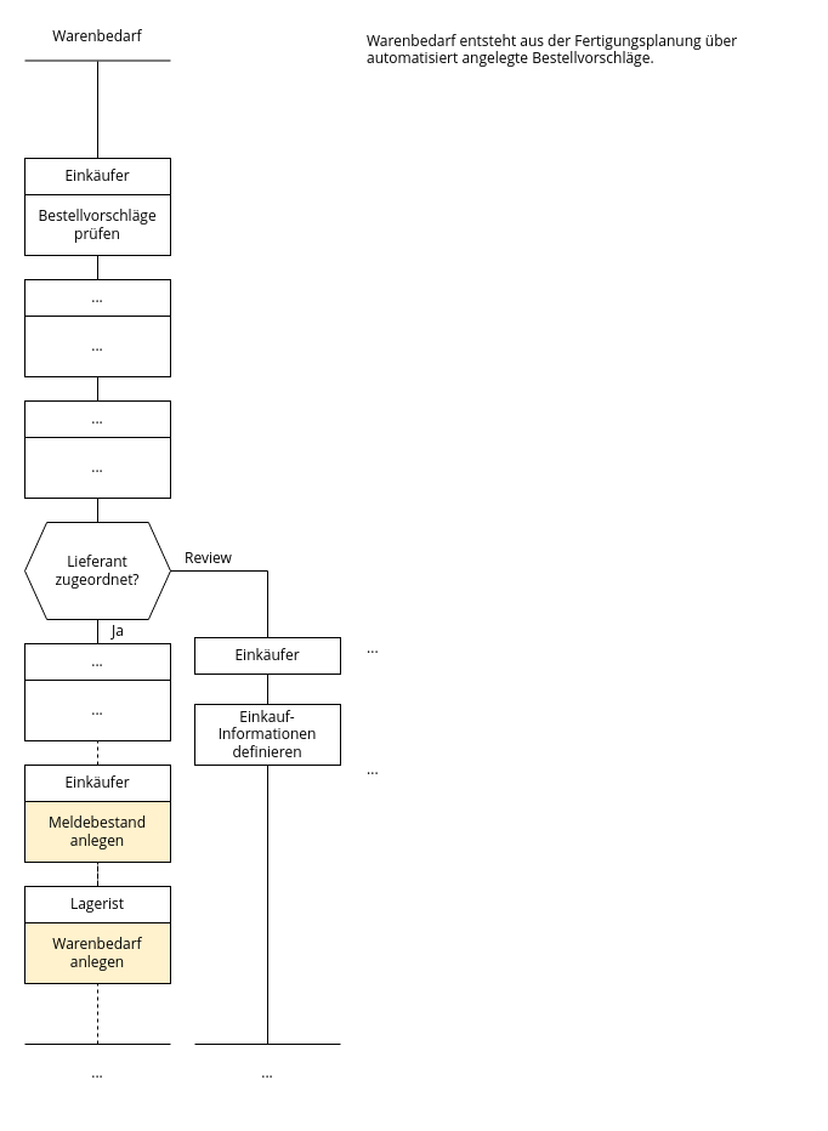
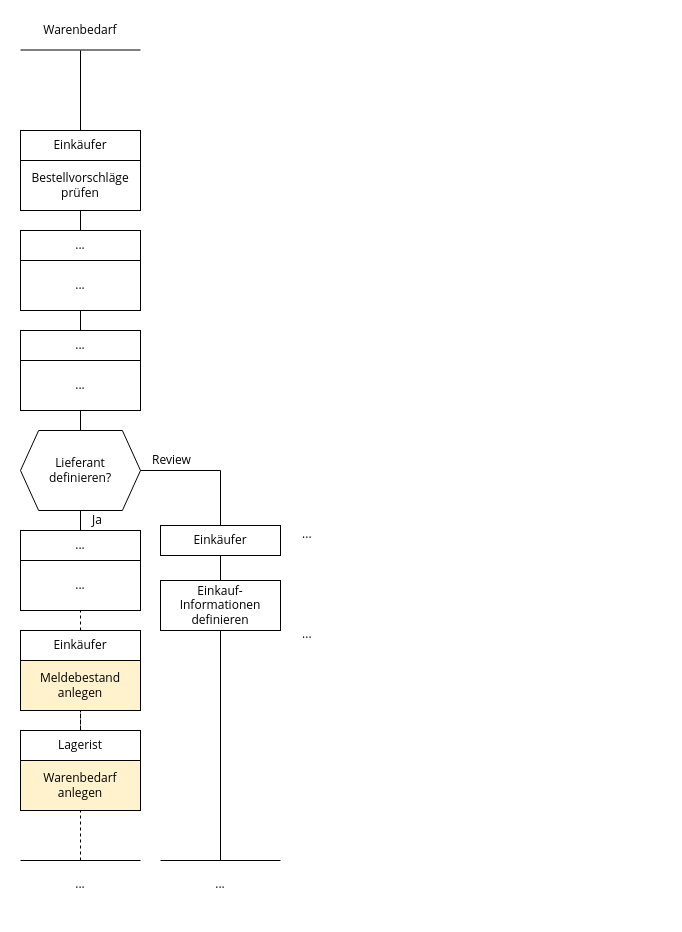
  <mxCell id="0" />
  <mxCell id="1" parent="0" />
  <mxCell id="2" value="" style="rounded=0;whiteSpace=wrap;html=1;align=left;horizontal=1;verticalAlign=top;strokeColor=none;fontFamily=Open Sans;" parent="1" vertex="1"><mxGeometry x="300" y="120" width="360" height="100" as="geometry" /></mxCell>
  <mxCell id="3" value="" style="endArrow=none;html=1;fontFamily=Open Sans;" parent="1" edge="1"><mxGeometry width="50" height="50" relative="1" as="geometry"><mxPoint x="20" y="49.5" as="sourcePoint" /><mxPoint x="140" y="49.5" as="targetPoint" /></mxGeometry></mxCell>
  <mxCell id="4" value="&lt;span style=&quot;text-align: left&quot;&gt;Warenbedarf&lt;/span&gt;" style="text;html=1;strokeColor=none;fillColor=none;align=center;verticalAlign=middle;whiteSpace=wrap;rounded=0;fontFamily=Open Sans;" parent="1" vertex="1"><mxGeometry x="20" y="20" width="120" height="20" as="geometry" /></mxCell>
  <mxCell id="5" value="" style="endArrow=none;html=1;fontFamily=Open Sans;" parent="1" edge="1"><mxGeometry width="50" height="50" relative="1" as="geometry"><mxPoint x="80" y="130" as="sourcePoint" /><mxPoint x="80" y="50" as="targetPoint" /></mxGeometry></mxCell>
  <mxCell id="6" value="" style="verticalLabelPosition=bottom;verticalAlign=top;html=1;shape=hexagon;perimeter=hexagonPerimeter2;arcSize=6;size=0.151;fontFamily=Open Sans;" parent="1" vertex="1"><mxGeometry x="20" y="430" width="120" height="80" as="geometry" /></mxCell>
- <mxCell id="7" value="Lieferant zugeordnet?" style="text;html=1;strokeColor=none;fillColor=none;align=center;verticalAlign=middle;whiteSpace=wrap;rounded=0;fontFamily=Open Sans;spacingLeft=4;spacingRight=4;" parent="1" vertex="1"><mxGeometry x="20" y="430" width="120" height="80" as="geometry" /></mxCell>
+ <mxCell id="7" value="Lieferant definieren?" style="text;html=1;strokeColor=none;fillColor=none;align=center;verticalAlign=middle;whiteSpace=wrap;rounded=0;fontFamily=Open Sans;spacingLeft=4;spacingRight=4;" parent="1" vertex="1"><mxGeometry x="20" y="430" width="120" height="80" as="geometry" /></mxCell>
  <mxCell id="8" value="" style="endArrow=none;html=1;fontFamily=Open Sans;" parent="1" edge="1"><mxGeometry width="50" height="50" relative="1" as="geometry"><mxPoint x="80" y="230" as="sourcePoint" /><mxPoint x="80" y="210" as="targetPoint" /></mxGeometry></mxCell>
  <mxCell id="9" value="" style="endArrow=none;html=1;exitX=0.5;exitY=0;exitDx=0;exitDy=0;entryX=0.5;entryY=1;entryDx=0;entryDy=0;fontFamily=Open Sans;" parent="1" target="7" edge="1"><mxGeometry width="50" height="50" relative="1" as="geometry"><mxPoint x="80" y="541" as="sourcePoint" /><mxPoint x="380" y="548" as="targetPoint" /></mxGeometry></mxCell>
  <mxCell id="10" value="Bestellvorschläge prüfen" style="rounded=0;whiteSpace=wrap;html=1;fontFamily=Open Sans;" parent="1" vertex="1"><mxGeometry x="20" y="160" width="120" height="50" as="geometry" /></mxCell>
  <mxCell id="11" value="Einkäufer" style="rounded=0;whiteSpace=wrap;html=1;fontFamily=Open Sans;" parent="1" vertex="1"><mxGeometry x="20" y="130" width="120" height="30" as="geometry" /></mxCell>
- <mxCell id="12" value="Warenbedarf entsteht aus der Fertigungsplanung über automatisiert angelegte Bestellvorschläge." style="rounded=0;whiteSpace=wrap;html=1;align=left;horizontal=1;verticalAlign=top;strokeColor=none;fontFamily=Open Sans;" parent="1" vertex="1"><mxGeometry x="300" y="20" width="360" height="100" as="geometry" /></mxCell>
  <mxCell id="13" value="" style="endArrow=none;html=1;fontFamily=Open Sans;" parent="1" edge="1"><mxGeometry width="50" height="50" relative="1" as="geometry"><mxPoint x="80" y="330" as="sourcePoint" /><mxPoint x="80" y="310" as="targetPoint" /></mxGeometry></mxCell>
  <mxCell id="14" value="&lt;div&gt;&lt;br&gt;&lt;/div&gt;" style="rounded=0;whiteSpace=wrap;html=1;align=left;horizontal=1;verticalAlign=top;strokeColor=none;fontFamily=Open Sans;" parent="1" vertex="1"><mxGeometry x="300" y="220" width="360" height="100" as="geometry" /></mxCell>
  <mxCell id="15" value="" style="endArrow=none;html=1;fontFamily=Open Sans;" parent="1" edge="1"><mxGeometry width="50" height="50" relative="1" as="geometry"><mxPoint x="80" y="330" as="sourcePoint" /><mxPoint x="80" y="310" as="targetPoint" /></mxGeometry></mxCell>
  <mxCell id="16" value="..." style="rounded=0;whiteSpace=wrap;html=1;fontFamily=Open Sans;" parent="1" vertex="1"><mxGeometry x="20" y="360" width="120" height="50" as="geometry" /></mxCell>
  <mxCell id="17" value="..." style="rounded=0;whiteSpace=wrap;html=1;fontFamily=Open Sans;" parent="1" vertex="1"><mxGeometry x="20" y="330" width="120" height="30" as="geometry" /></mxCell>
  <mxCell id="18" value="..." style="rounded=0;whiteSpace=wrap;html=1;fontFamily=Open Sans;" parent="1" vertex="1"><mxGeometry x="20" y="560" width="120" height="50" as="geometry" /></mxCell>
  <mxCell id="19" value="..." style="rounded=0;whiteSpace=wrap;html=1;fontFamily=Open Sans;" parent="1" vertex="1"><mxGeometry x="20" y="530" width="120" height="30" as="geometry" /></mxCell>
  <mxCell id="20" value="..." style="text;html=1;strokeColor=none;fillColor=none;align=center;verticalAlign=top;whiteSpace=wrap;rounded=0;fontFamily=Open Sans;spacing=2;" parent="1" vertex="1"><mxGeometry x="20" y="870" width="120" height="40" as="geometry" /></mxCell>
  <mxCell id="21" value="" style="endArrow=none;html=1;fontFamily=Open Sans;" parent="1" edge="1"><mxGeometry width="50" height="50" relative="1" as="geometry"><mxPoint x="20" y="860" as="sourcePoint" /><mxPoint x="140" y="860" as="targetPoint" /></mxGeometry></mxCell>
  <mxCell id="22" value="" style="endArrow=none;html=1;entryX=0.5;entryY=1;entryDx=0;entryDy=0;fontFamily=Open Sans;exitX=0.5;exitY=0;exitDx=0;exitDy=0;dashed=1;" parent="1" source="33" target="18" edge="1"><mxGeometry width="50" height="50" relative="1" as="geometry"><mxPoint x="80" y="640" as="sourcePoint" /><mxPoint x="180" y="600" as="targetPoint" /></mxGeometry></mxCell>
  <mxCell id="23" value="..." style="text;html=1;strokeColor=none;fillColor=none;align=center;verticalAlign=top;whiteSpace=wrap;rounded=0;fontFamily=Open Sans;" parent="1" vertex="1"><mxGeometry x="160" y="870" width="120" height="40" as="geometry" /></mxCell>
  <mxCell id="24" value="" style="endArrow=none;html=1;fontFamily=Open Sans;" parent="1" edge="1"><mxGeometry width="50" height="50" relative="1" as="geometry"><mxPoint x="160" y="860" as="sourcePoint" /><mxPoint x="280" y="860" as="targetPoint" /></mxGeometry></mxCell>
  <mxCell id="25" value="" style="edgeStyle=orthogonalEdgeStyle;rounded=0;orthogonalLoop=1;jettySize=auto;html=1;strokeColor=none;startArrow=none;startFill=0;fontFamily=Open Sans;" parent="1" target="26" edge="1"><mxGeometry relative="1" as="geometry"><mxPoint x="340" y="460" as="sourcePoint" /></mxGeometry></mxCell>
  <mxCell id="26" value="Review" style="text;html=1;strokeColor=none;fillColor=none;align=left;verticalAlign=middle;whiteSpace=wrap;rounded=0;fontFamily=Open Sans;" parent="1" vertex="1"><mxGeometry x="150" y="450" width="70" height="20" as="geometry" /></mxCell>
  <mxCell id="27" value="Ja" style="text;html=1;strokeColor=none;fillColor=none;align=left;verticalAlign=middle;whiteSpace=wrap;rounded=0;fontFamily=Open Sans;" parent="1" vertex="1"><mxGeometry x="90" y="510" width="70" height="20" as="geometry" /></mxCell>
  <mxCell id="28" value="" style="endArrow=none;html=1;edgeStyle=orthogonalEdgeStyle;entryX=1;entryY=0.5;entryDx=0;entryDy=0;rounded=0;fontFamily=Open Sans;" parent="1" target="7" edge="1"><mxGeometry width="50" height="50" relative="1" as="geometry"><mxPoint x="220" y="860" as="sourcePoint" /><mxPoint x="320" y="610" as="targetPoint" /><Array as="points"><mxPoint x="220" y="470" /></Array></mxGeometry></mxCell>
  <mxCell id="29" value="..." style="rounded=0;whiteSpace=wrap;html=1;align=left;horizontal=1;verticalAlign=top;strokeColor=none;fontFamily=Open Sans;" parent="1" vertex="1"><mxGeometry x="300" y="520" width="360" height="100" as="geometry" /></mxCell>
  <mxCell id="30" value="" style="endArrow=none;html=1;entryX=0.5;entryY=1;entryDx=0;entryDy=0;" parent="1" source="7" target="16" edge="1"><mxGeometry width="50" height="50" relative="1" as="geometry"><mxPoint x="330" y="510" as="sourcePoint" /><mxPoint x="380" y="460" as="targetPoint" /></mxGeometry></mxCell>
  <mxCell id="31" value="" style="endArrow=none;dashed=1;html=1;" parent="1" edge="1"><mxGeometry width="50" height="50" relative="1" as="geometry"><mxPoint x="80" y="860" as="sourcePoint" /><mxPoint x="80" y="680" as="targetPoint" /></mxGeometry></mxCell>
  <mxCell id="32" value="Meldebestand anlegen" style="rounded=0;whiteSpace=wrap;html=1;fillColor=#fff2cc;strokeColor=#000000;fontFamily=Open Sans;" parent="1" vertex="1"><mxGeometry x="20" y="660" width="120" height="50" as="geometry" /></mxCell>
  <mxCell id="33" value="Einkäufer" style="rounded=0;whiteSpace=wrap;html=1;fontFamily=Open Sans;" parent="1" vertex="1"><mxGeometry x="20" y="630" width="120" height="30" as="geometry" /></mxCell>
  <mxCell id="34" value="..." style="rounded=0;whiteSpace=wrap;html=1;align=left;horizontal=1;verticalAlign=top;strokeColor=none;fontFamily=Open Sans;" parent="1" vertex="1"><mxGeometry x="300" y="620" width="360" height="100" as="geometry" /></mxCell>
  <mxCell id="35" value="" style="endArrow=none;html=1;entryX=0.5;entryY=1;entryDx=0;entryDy=0;fontFamily=Open Sans;exitX=0.5;exitY=0;exitDx=0;exitDy=0;dashed=1;" parent="1" source="37" edge="1"><mxGeometry width="50" height="50" relative="1" as="geometry"><mxPoint x="80" y="740" as="sourcePoint" /><mxPoint x="80" y="710" as="targetPoint" /></mxGeometry></mxCell>
  <mxCell id="36" value="Warenbedarf anlegen" style="rounded=0;whiteSpace=wrap;html=1;fillColor=#fff2cc;strokeColor=#000000;fontFamily=Open Sans;" parent="1" vertex="1"><mxGeometry x="20" y="760" width="120" height="50" as="geometry" /></mxCell>
  <mxCell id="37" value="Lagerist" style="rounded=0;whiteSpace=wrap;html=1;fontFamily=Open Sans;" parent="1" vertex="1"><mxGeometry x="20" y="730" width="120" height="30" as="geometry" /></mxCell>
  <mxCell id="38" value="" style="endArrow=none;html=1;fontFamily=Open Sans;" edge="1" parent="1"><mxGeometry width="50" height="50" relative="1" as="geometry"><mxPoint x="80" y="230" as="sourcePoint" /><mxPoint x="80" y="210" as="targetPoint" /></mxGeometry></mxCell>
  <mxCell id="39" value="" style="endArrow=none;html=1;fontFamily=Open Sans;" edge="1" parent="1"><mxGeometry width="50" height="50" relative="1" as="geometry"><mxPoint x="80" y="230" as="sourcePoint" /><mxPoint x="80" y="210" as="targetPoint" /></mxGeometry></mxCell>
  <mxCell id="40" value="..." style="rounded=0;whiteSpace=wrap;html=1;fontFamily=Open Sans;" vertex="1" parent="1"><mxGeometry x="20" y="260" width="120" height="50" as="geometry" /></mxCell>
  <mxCell id="41" value="..." style="rounded=0;whiteSpace=wrap;html=1;fontFamily=Open Sans;" vertex="1" parent="1"><mxGeometry x="20" y="230" width="120" height="30" as="geometry" /></mxCell>
  <mxCell id="42" value="" style="endArrow=none;html=1;entryX=0.5;entryY=1;entryDx=0;entryDy=0;" edge="1" target="40" parent="1"><mxGeometry width="50" height="50" relative="1" as="geometry"><mxPoint x="80" y="330" as="sourcePoint" /><mxPoint x="380" y="360" as="targetPoint" /></mxGeometry></mxCell>
  <mxCell id="43" value="Einkauf-Informationen definieren" style="rounded=0;whiteSpace=wrap;html=1;fontFamily=Open Sans;" vertex="1" parent="1"><mxGeometry x="160" y="580" width="120" height="50" as="geometry" /></mxCell>
  <mxCell id="44" value="Einkäufer" style="rounded=0;whiteSpace=wrap;html=1;fontFamily=Open Sans;" vertex="1" parent="1"><mxGeometry x="160" y="525" width="120" height="30" as="geometry" /></mxCell>
